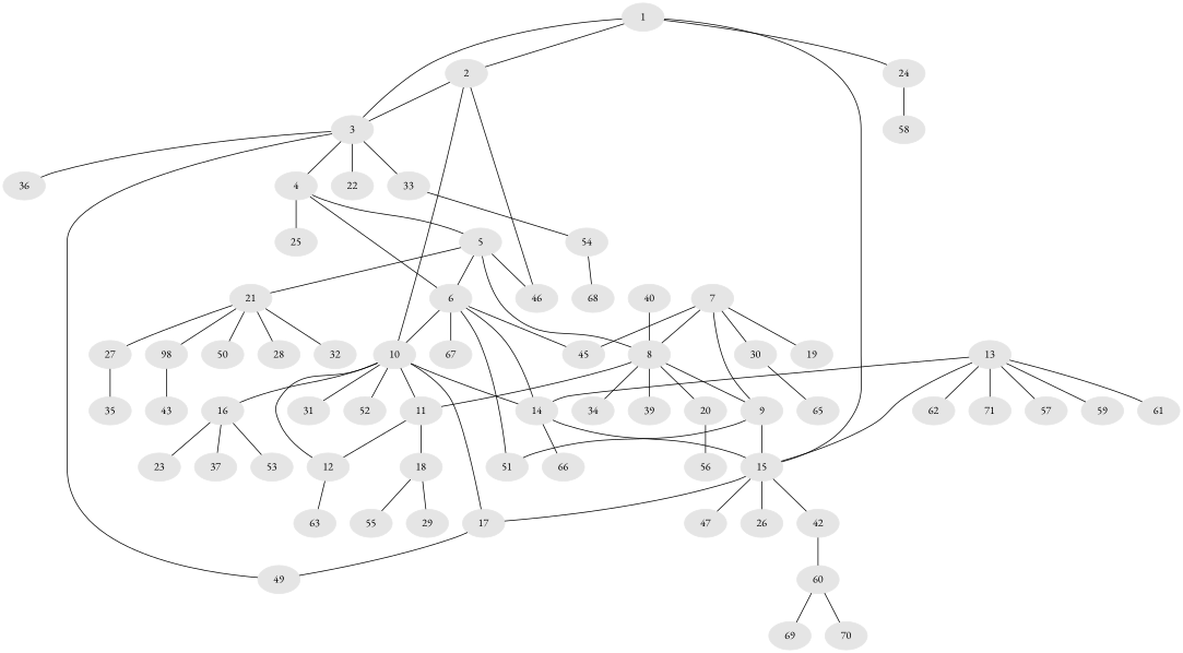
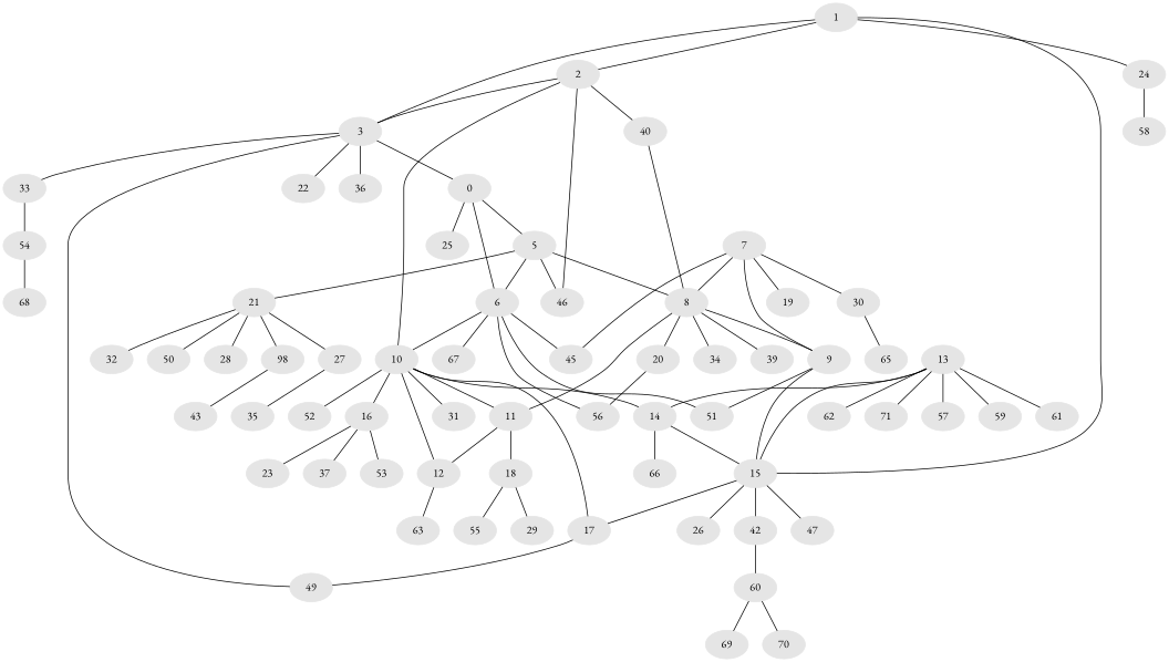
  graph {
    fontname="EB Garamond"
    node [color=gray90 fontname="EB Garamond" style=filled]
    edge [fontname="EB Garamond"]
    1
    2
    3
    15
    24
    10
    40
    46
-   4
+   4 [label=0]
    22
    33
    36
    49
    8
    9
    11
    20
    34
    39
    17
    26
    42
    47
    58
    14
    12
    16
    31
    52
    5
    6
    25
    54
    21
    45
    51
    67
    27
    28
    32
    n41 [label=98]
    50
    66
    7
    19
    30
    65
    18
    56
    63
    23
    37
    53
    29
    55
    13
    n57 [label=71]
    57
    59
    61
    62
    60
    35
    43
    68
    69
    70
    1 -- 2
    1 -- 3
    1 -- 15
    1 -- 24
    2 -- 3
    2 -- 10
+   2 -- 40
    2 -- 46
    3 -- 4
    3 -- 22
    3 -- 33
    3 -- 36
    3 -- 49
    15 -- 17
    15 -- 26
    15 -- 42
    15 -- 47
    24 -- 58
    10 -- 11
    10 -- 17
    10 -- 14
    10 -- 12
    10 -- 16
    10 -- 31
    10 -- 52
    40 -- 8
    4 -- 5
    4 -- 6
    4 -- 25
    33 -- 54
    8 -- 9
    8 -- 11
    8 -- 20
    8 -- 34
    8 -- 39
    9 -- 15
    9 -- 51
    11 -- 12
    11 -- 18
    20 -- 56
    17 -- 49
    42 -- 60
    14 -- 15
    14 -- 66
    12 -- 63
    16 -- 23
    16 -- 37
    16 -- 53
    5 -- 46
    5 -- 8
    5 -- 6
    5 -- 21
    6 -- 10
-   6 -- 14
+   6 -- 56
    6 -- 45
    6 -- 51
    6 -- 67
    54 -- 68
    21 -- 27
    21 -- 28
    21 -- 32
    21 -- n41
    21 -- 50
    27 -- 35
    n41 -- 43
    7 -- 8
    7 -- 9
    7 -- 45
    7 -- 19
    7 -- 30
    30 -- 65
    18 -- 29
    18 -- 55
    13 -- 15
    13 -- 14
    13 -- n57
    13 -- 57
    13 -- 59
    13 -- 61
    13 -- 62
    60 -- 69
    60 -- 70
  }
